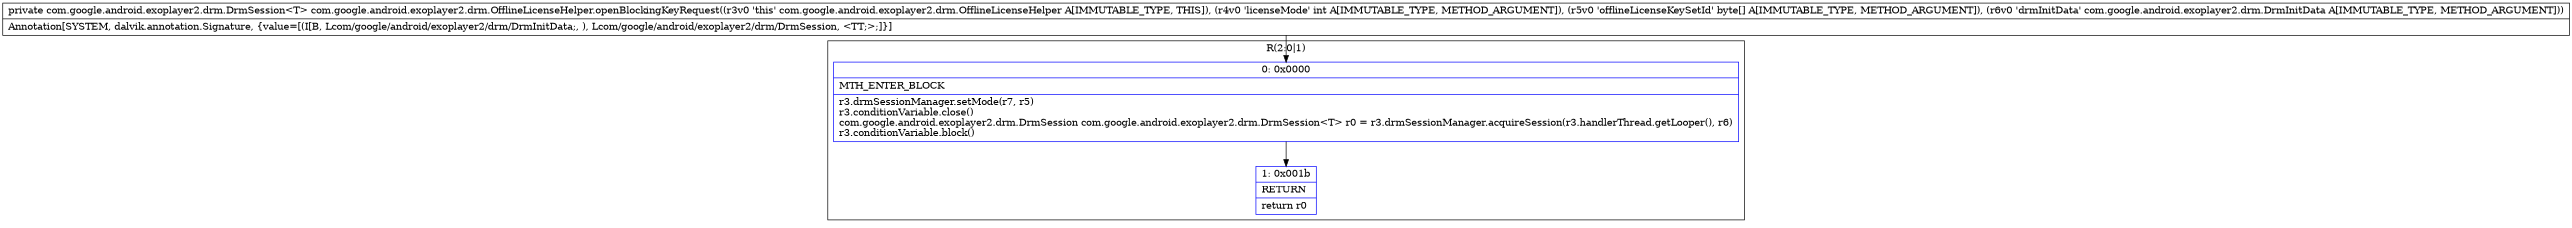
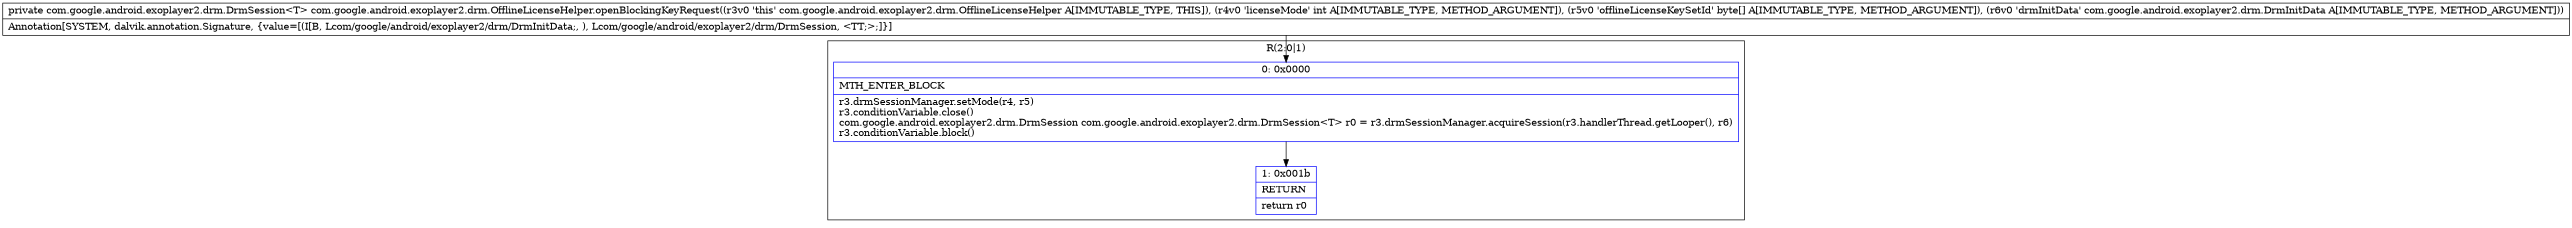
  digraph {
    node [color=blue shape=record]
-   n1 [label="{0\:\ 0x0000|MTH_ENTER_BLOCK\l|r3.drmSessionManager.setMode(r7, r5)\lr3.conditionVariable.close()\lcom.google.android.exoplayer2.drm.DrmSession com.google.android.exoplayer2.drm.DrmSession\<T\> r0 = r3.drmSessionManager.acquireSession(r3.handlerThread.getLooper(), r6)\lr3.conditionVariable.block()\l}"]
+   n1 [label="{0\:\ 0x0000|MTH_ENTER_BLOCK\l|r3.drmSessionManager.setMode(r4, r5)\lr3.conditionVariable.close()\lcom.google.android.exoplayer2.drm.DrmSession com.google.android.exoplayer2.drm.DrmSession\<T\> r0 = r3.drmSessionManager.acquireSession(r3.handlerThread.getLooper(), r6)\lr3.conditionVariable.block()\l}"]
    n2 [label="{1\:\ 0x001b|RETURN\l|return r0\l}"]
    n3 [label="{private com.google.android.exoplayer2.drm.DrmSession\<T\> com.google.android.exoplayer2.drm.OfflineLicenseHelper.openBlockingKeyRequest((r3v0 'this' com.google.android.exoplayer2.drm.OfflineLicenseHelper A[IMMUTABLE_TYPE, THIS]), (r4v0 'licenseMode' int A[IMMUTABLE_TYPE, METHOD_ARGUMENT]), (r5v0 'offlineLicenseKeySetId' byte[] A[IMMUTABLE_TYPE, METHOD_ARGUMENT]), (r6v0 'drmInitData' com.google.android.exoplayer2.drm.DrmInitData A[IMMUTABLE_TYPE, METHOD_ARGUMENT]))  | Annotation[SYSTEM, dalvik.annotation.Signature, \{value=[(I[B, Lcom\/google\/android\/exoplayer2\/drm\/DrmInitData;, ), Lcom\/google\/android\/exoplayer2\/drm\/DrmSession, \<TT;\>;]\}]\l}" color=""]
    subgraph cluster_1 {
      label="R(2:0|1)"
      n1
      n2
    }
    n1 -> n2
    n3 -> n1
  }
